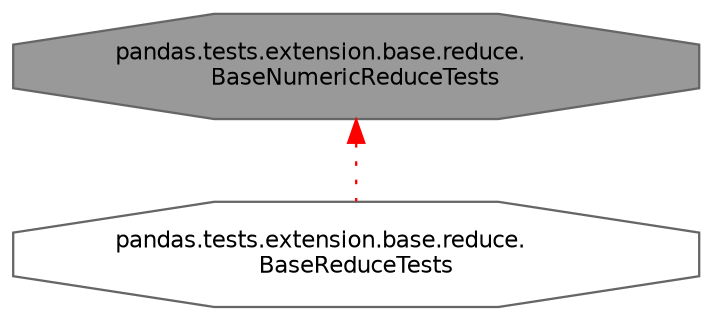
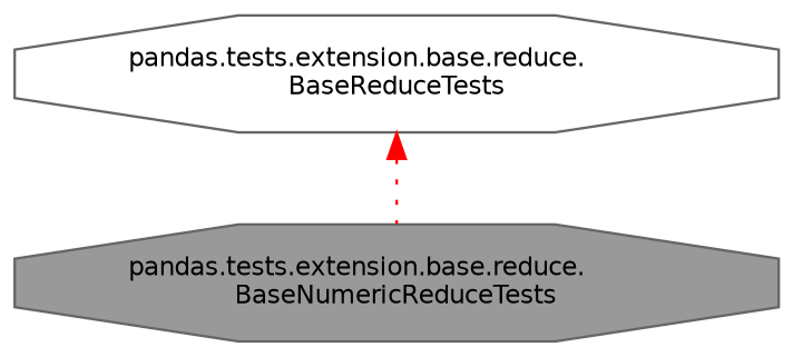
  digraph {
    node [color=gray40 fontname=Helvetica fontsize=10 shape=octagon style=filled]
    n1 [fillcolor=grey60 fontcolor=black height=0.2 label="pandas.tests.extension.base.reduce.\lBaseNumericReduceTests" width=0.4]
    n2 [fillcolor=white height=0.2 label="pandas.tests.extension.base.reduce.\lBaseReduceTests" width=0.4]
-   n1 -> n2 [color=red dir=back fontname=Helvetica fontsize=10 labelfontname=Helvetica labelfontsize=10 style=dotted]
+   n2 -> n1 [color=red dir=back fontname=Helvetica fontsize=10 labelfontname=Helvetica labelfontsize=10 style=dotted]
  }
